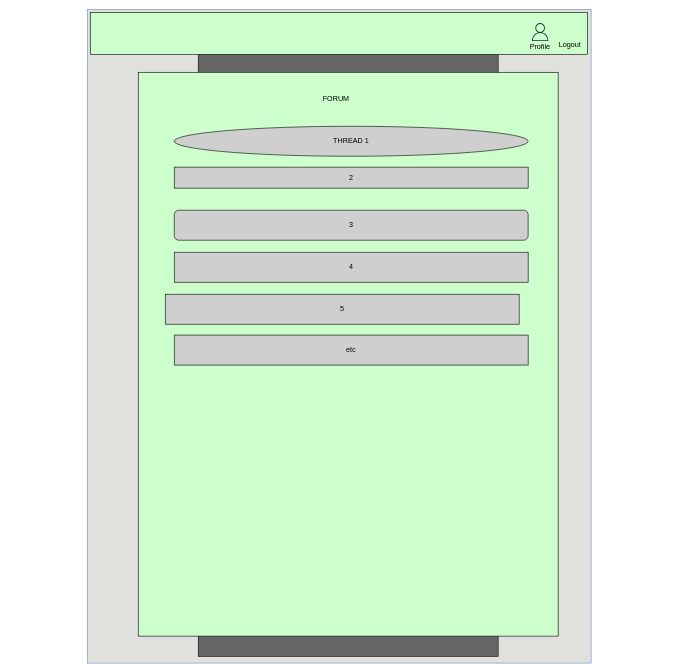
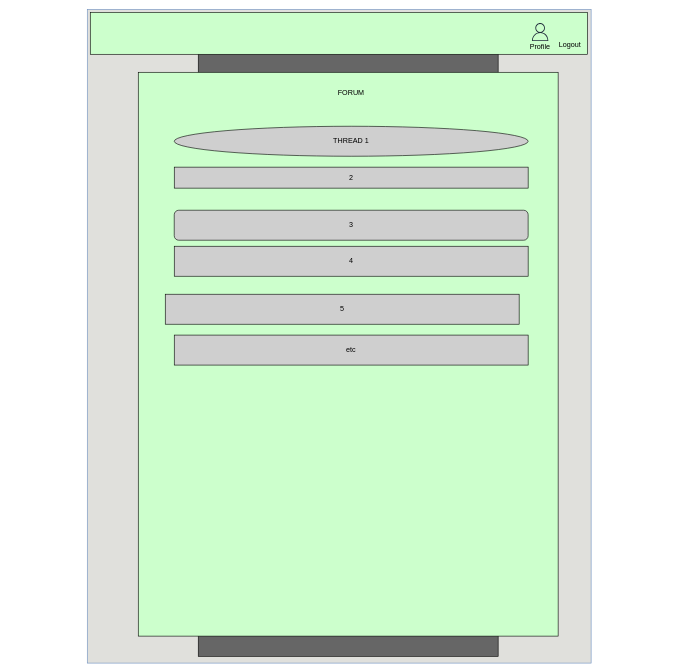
  <mxCell id="0" />
  <mxCell id="1" parent="0" />
  <mxCell id="2" value="" style="rounded=0;whiteSpace=wrap;html=1;rotation=90;fillColor=#E0E0DC;strokeColor=#6c8ebf;" vertex="1" parent="1"><mxGeometry x="20" y="140" width="1090" height="840" as="geometry" /></mxCell>
  <mxCell id="3" value="" style="rounded=0;whiteSpace=wrap;html=1;fillColor=#666666;rotation=90;" vertex="1" parent="1"><mxGeometry x="64.38" y="328.13" width="1031.25" height="500" as="geometry" /></mxCell>
  <mxCell id="4" value="&lt;h1&gt;&lt;br&gt;&lt;/h1&gt;" style="rounded=0;whiteSpace=wrap;html=1;fillColor=#CCFFCC;align=left;" vertex="1" parent="1"><mxGeometry x="150" y="20" width="829" height="70" as="geometry" /></mxCell>
  <mxCell id="5" value="" style="rounded=0;whiteSpace=wrap;html=1;fillColor=#CCFFCC;align=center;fontSize=24;" vertex="1" parent="1"><mxGeometry x="230" y="120" width="700" height="940" as="geometry" /></mxCell>
  <mxCell id="6" value="" style="shape=image;html=1;verticalAlign=top;verticalLabelPosition=bottom;labelBackgroundColor=#ffffff;imageAspect=0;aspect=fixed;image=https://cdn3.iconfinder.com/data/icons/user-interface-169/32/logout-128.png" vertex="1" parent="1"><mxGeometry x="935.5" y="40" width="29" height="29" as="geometry" /></mxCell>
  <mxCell id="7" value="" style="sketch=0;outlineConnect=0;fontColor=#232F3E;gradientColor=none;fillColor=#232F3D;strokeColor=none;dashed=0;verticalLabelPosition=bottom;verticalAlign=top;align=center;html=1;fontSize=12;fontStyle=0;aspect=fixed;pointerEvents=1;shape=mxgraph.aws4.user;" vertex="1" parent="1"><mxGeometry x="885" y="38" width="30" height="30" as="geometry" /></mxCell>
  <mxCell id="8" value="Logout" style="text;html=1;strokeColor=none;fillColor=none;align=center;verticalAlign=middle;whiteSpace=wrap;rounded=0;" vertex="1" parent="1"><mxGeometry x="920" y="60" width="60" height="30" as="geometry" /></mxCell>
  <mxCell id="9" value="" style="shape=image;html=1;verticalAlign=top;verticalLabelPosition=bottom;labelBackgroundColor=#ffffff;imageAspect=0;aspect=fixed;image=https://cdn3.iconfinder.com/data/icons/arrow-outline-8/32/left_4_1-128.png" vertex="1" parent="1"><mxGeometry x="158" y="38.13" width="33.75" height="33.75" as="geometry" /></mxCell>
  <mxCell id="10" value="Profile" style="text;html=1;strokeColor=none;fillColor=none;align=center;verticalAlign=middle;whiteSpace=wrap;rounded=0;" vertex="1" parent="1"><mxGeometry x="870" y="63" width="60" height="30" as="geometry" /></mxCell>
  <mxCell id="11" value="THREAD 1" style="ellipse;whiteSpace=wrap;html=1;fillColor=#CFCFCF;" vertex="1" parent="1"><mxGeometry x="290" y="210" width="590" height="50" as="geometry" /></mxCell>
- <mxCell id="12" value="4" style="rounded=0;whiteSpace=wrap;html=1;fillColor=#CFCFCF;" vertex="1" parent="1"><mxGeometry x="290" y="420" width="590" height="50" as="geometry" /></mxCell>
+ <mxCell id="12" value="4" style="rounded=0;whiteSpace=wrap;html=1;fillColor=#CFCFCF;" vertex="1" parent="1"><mxGeometry x="290" y="410" width="590" height="50" as="geometry" /></mxCell>
  <mxCell id="13" value="3" style="whiteSpace=wrap;html=1;fillColor=#CFCFCF;rounded=1;" vertex="1" parent="1"><mxGeometry x="290" y="350" width="590" height="50" as="geometry" /></mxCell>
  <mxCell id="14" value="2" style="rounded=0;whiteSpace=wrap;html=1;fillColor=#CFCFCF;" vertex="1" parent="1"><mxGeometry x="290" y="278.13" width="590" height="35" as="geometry" /></mxCell>
  <mxCell id="15" value="5" style="rounded=0;whiteSpace=wrap;html=1;fillColor=#CFCFCF;" vertex="1" parent="1"><mxGeometry x="275" y="490" width="590" height="50" as="geometry" /></mxCell>
  <mxCell id="16" value="etc" style="rounded=0;whiteSpace=wrap;html=1;fillColor=#CFCFCF;" vertex="1" parent="1"><mxGeometry x="290" y="558.13" width="590" height="50" as="geometry" /></mxCell>
- <mxCell id="17" value="FORUM" style="text;html=1;strokeColor=none;fillColor=none;align=center;verticalAlign=middle;whiteSpace=wrap;rounded=0;" vertex="1" parent="1"><mxGeometry x="530" y="150" width="60" height="30" as="geometry" /></mxCell>
+ <mxCell id="17" value="FORUM" style="text;html=1;strokeColor=none;fillColor=none;align=center;verticalAlign=middle;whiteSpace=wrap;rounded=0;" vertex="1" parent="1"><mxGeometry x="555" y="140" width="60" height="30" as="geometry" /></mxCell>
